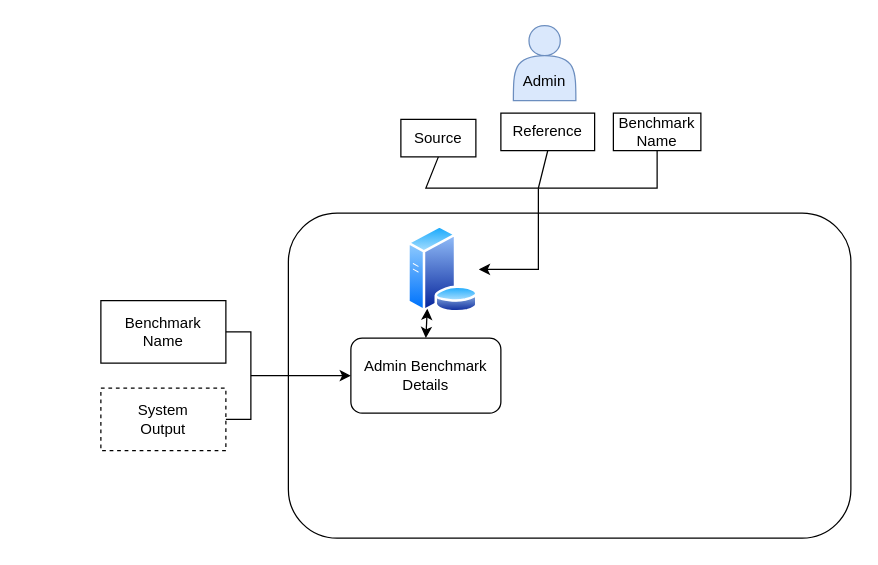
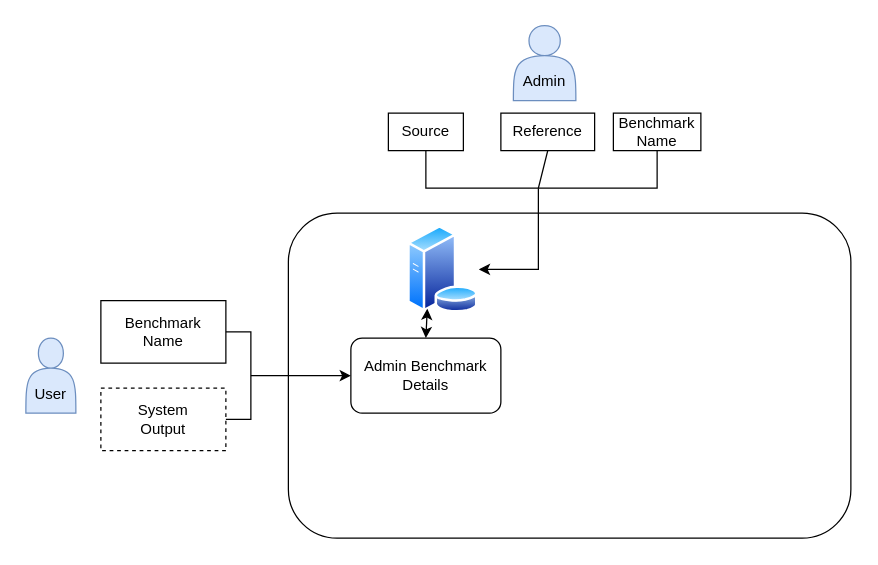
  <mxCell id="0" />
  <mxCell id="1" parent="0" />
  <mxCell id="2" value="" style="rounded=1;whiteSpace=wrap;html=1;" vertex="1" parent="1"><mxGeometry x="230" y="170" width="450" height="260" as="geometry" /></mxCell>
  <mxCell id="3" value="Benchmark&lt;br&gt;Name" style="rounded=0;whiteSpace=wrap;html=1;" vertex="1" parent="1"><mxGeometry x="80" y="240" width="100" height="50" as="geometry" /></mxCell>
  <mxCell id="4" value="System&lt;br&gt;Output" style="rounded=0;whiteSpace=wrap;html=1;dashed=1;" vertex="1" parent="1"><mxGeometry x="80" y="310" width="100" height="50" as="geometry" /></mxCell>
  <mxCell id="5" value="" style="endArrow=none;html=1;rounded=0;entryX=1;entryY=0.5;entryDx=0;entryDy=0;exitX=1;exitY=0.5;exitDx=0;exitDy=0;" edge="1" parent="1" source="4" target="3"><mxGeometry width="50" height="50" relative="1" as="geometry"><mxPoint x="200" y="340" as="sourcePoint" /><mxPoint x="200" y="260" as="targetPoint" /><Array as="points"><mxPoint x="200" y="335" /><mxPoint x="200" y="265" /></Array></mxGeometry></mxCell>
- <mxCell id="7" value="Source" style="rounded=0;whiteSpace=wrap;html=1;" vertex="1" parent="1"><mxGeometry x="320" y="95" width="60" height="30" as="geometry" /></mxCell>
+ <mxCell id="6" value="&lt;br&gt;&lt;br&gt;User" style="shape=actor;whiteSpace=wrap;html=1;fillColor=#dae8fc;strokeColor=#6c8ebf;" vertex="1" parent="1"><mxGeometry x="20" y="270" width="40" height="60" as="geometry" /></mxCell>
+ <mxCell id="7" value="Source" style="rounded=0;whiteSpace=wrap;html=1;" vertex="1" parent="1"><mxGeometry x="310" y="90" width="60" height="30" as="geometry" /></mxCell>
  <mxCell id="8" value="Reference" style="rounded=0;whiteSpace=wrap;html=1;" vertex="1" parent="1"><mxGeometry x="400" y="90" width="75" height="30" as="geometry" /></mxCell>
  <mxCell id="9" value="Benchmark&lt;br&gt;Name" style="rounded=0;whiteSpace=wrap;html=1;" vertex="1" parent="1"><mxGeometry x="490" y="90" width="70" height="30" as="geometry" /></mxCell>
  <mxCell id="10" value="&lt;br&gt;&lt;br&gt;Admin" style="shape=actor;whiteSpace=wrap;html=1;fillColor=#dae8fc;strokeColor=#6c8ebf;" vertex="1" parent="1"><mxGeometry x="410" y="20" width="50" height="60" as="geometry" /></mxCell>
  <mxCell id="11" value="" style="endArrow=none;html=1;rounded=0;exitX=0.5;exitY=1;exitDx=0;exitDy=0;entryX=0.5;entryY=1;entryDx=0;entryDy=0;" edge="1" parent="1" source="7" target="9"><mxGeometry width="50" height="50" relative="1" as="geometry"><mxPoint x="390" y="220" as="sourcePoint" /><mxPoint x="530" y="150" as="targetPoint" /><Array as="points"><mxPoint x="340" y="150" /><mxPoint x="430" y="150" /><mxPoint x="525" y="150" /></Array></mxGeometry></mxCell>
  <mxCell id="12" value="" style="endArrow=none;html=1;rounded=0;entryX=0.5;entryY=1;entryDx=0;entryDy=0;" edge="1" parent="1" target="8"><mxGeometry width="50" height="50" relative="1" as="geometry"><mxPoint x="430" y="150" as="sourcePoint" /><mxPoint x="440" y="170" as="targetPoint" /></mxGeometry></mxCell>
  <mxCell id="13" value="" style="image;aspect=fixed;perimeter=ellipsePerimeter;html=1;align=center;shadow=0;dashed=0;spacingTop=3;image=img/lib/active_directory/database_server.svg;" vertex="1" parent="1"><mxGeometry x="325" y="180" width="57.4" height="70" as="geometry" /></mxCell>
  <mxCell id="14" value="" style="endArrow=classic;html=1;rounded=0;entryX=1;entryY=0.5;entryDx=0;entryDy=0;" edge="1" parent="1" target="13"><mxGeometry width="50" height="50" relative="1" as="geometry"><mxPoint x="430" y="150" as="sourcePoint" /><mxPoint x="440" y="170" as="targetPoint" /><Array as="points"><mxPoint x="430" y="215" /></Array></mxGeometry></mxCell>
  <mxCell id="15" value="Admin Benchmark Details" style="rounded=1;whiteSpace=wrap;html=1;" vertex="1" parent="1"><mxGeometry x="280" y="270" width="120" height="60" as="geometry" /></mxCell>
  <mxCell id="16" value="" style="endArrow=classic;html=1;rounded=0;entryX=0;entryY=0.5;entryDx=0;entryDy=0;" edge="1" parent="1" target="15"><mxGeometry width="50" height="50" relative="1" as="geometry"><mxPoint x="200" y="300" as="sourcePoint" /><mxPoint x="440" y="170" as="targetPoint" /></mxGeometry></mxCell>
  <mxCell id="17" value="" style="endArrow=classic;startArrow=classic;html=1;rounded=0;exitX=0.5;exitY=0;exitDx=0;exitDy=0;entryX=0.25;entryY=1;entryDx=0;entryDy=0;" edge="1" parent="1" source="15" target="13"><mxGeometry width="50" height="50" relative="1" as="geometry"><mxPoint x="390" y="220" as="sourcePoint" /><mxPoint x="440" y="170" as="targetPoint" /></mxGeometry></mxCell>
